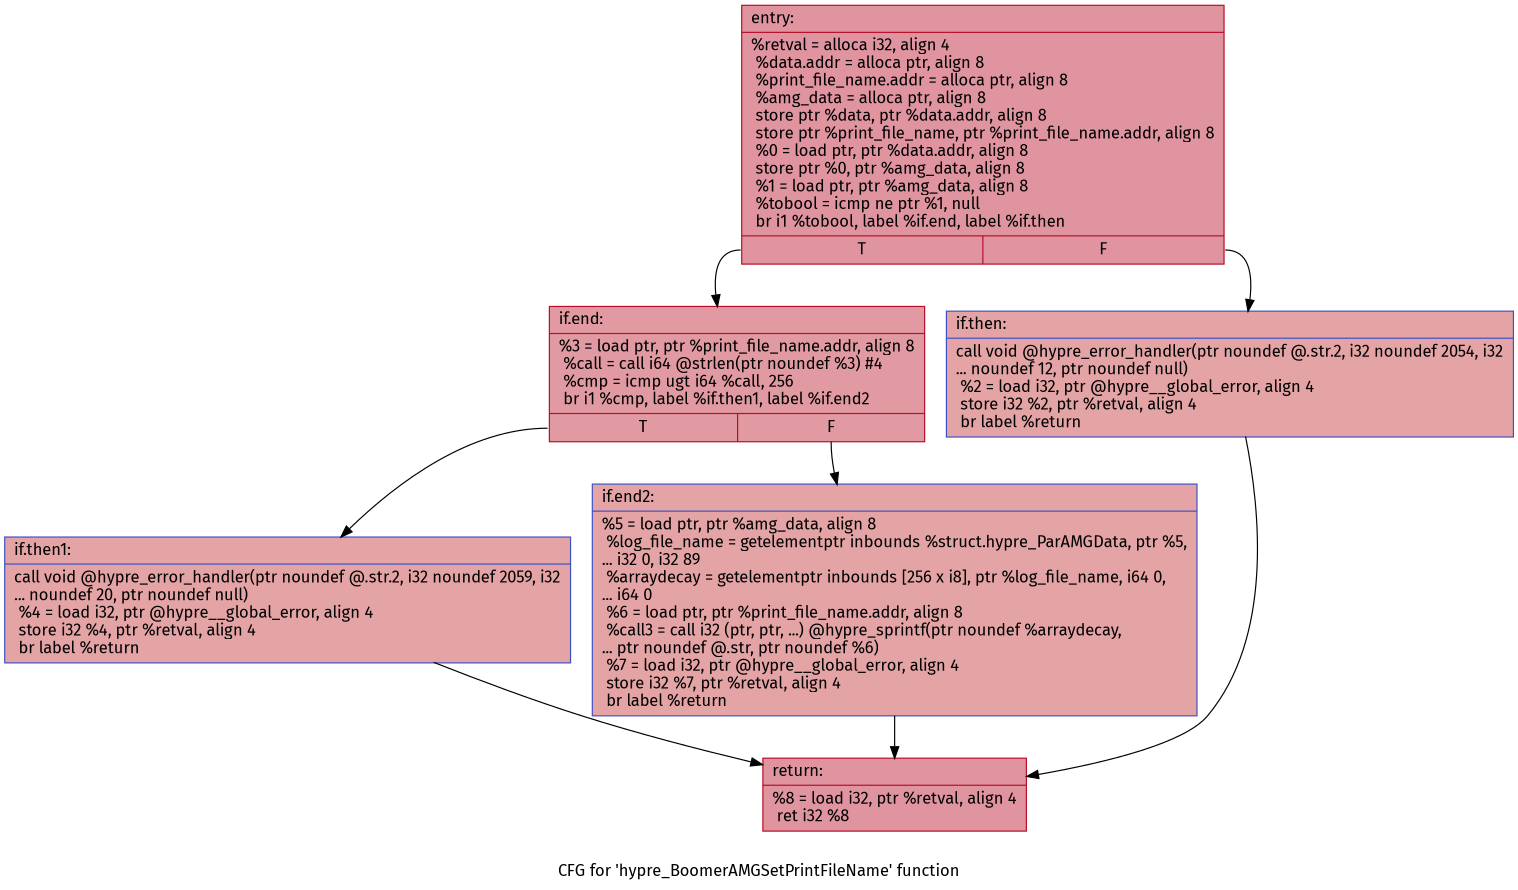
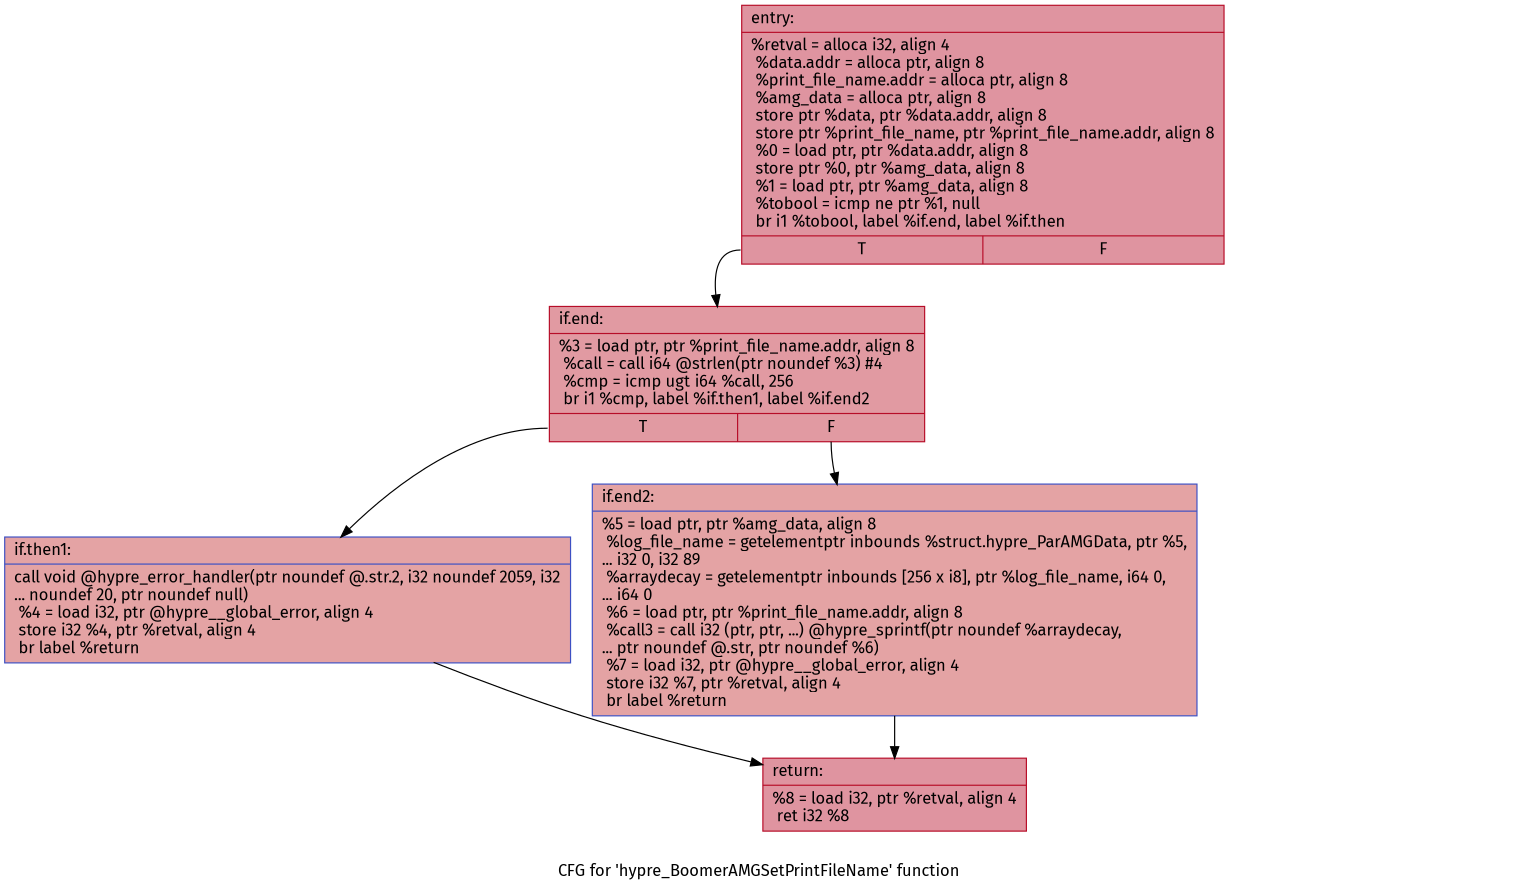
  digraph {
    label="CFG for 'hypre_BoomerAMGSetPrintFileName' function"
    fontname="Fira Sans"
    node [color="#b70d28ff" fillcolor="#c32e3170" fontname="Fira Sans" shape=record style=filled]
    edge [fontname="Fira Sans"]
    n1 [fillcolor="#b70d2870" label="{entry:\l|  %retval = alloca i32, align 4\l  %data.addr = alloca ptr, align 8\l  %print_file_name.addr = alloca ptr, align 8\l  %amg_data = alloca ptr, align 8\l  store ptr %data, ptr %data.addr, align 8\l  store ptr %print_file_name, ptr %print_file_name.addr, align 8\l  %0 = load ptr, ptr %data.addr, align 8\l  store ptr %0, ptr %amg_data, align 8\l  %1 = load ptr, ptr %amg_data, align 8\l  %tobool = icmp ne ptr %1, null\l  br i1 %tobool, label %if.end, label %if.then\l|{<s0>T|<s1>F}}"]
    n2 [fillcolor="#bb1b2c70" label="{if.end:\l|  %3 = load ptr, ptr %print_file_name.addr, align 8\l  %call = call i64 @strlen(ptr noundef %3) #4\l  %cmp = icmp ugt i64 %call, 256\l  br i1 %cmp, label %if.then1, label %if.end2\l|{<s0>T|<s1>F}}"]
-   n3 [color="#3d50c3ff" label="{if.then:\l|  call void @hypre_error_handler(ptr noundef @.str.2, i32 noundef 2054, i32\l... noundef 12, ptr noundef null)\l  %2 = load i32, ptr @hypre__global_error, align 4\l  store i32 %2, ptr %retval, align 4\l  br label %return\l}"]
    n4 [color="#3d50c3ff" label="{if.then1:\l|  call void @hypre_error_handler(ptr noundef @.str.2, i32 noundef 2059, i32\l... noundef 20, ptr noundef null)\l  %4 = load i32, ptr @hypre__global_error, align 4\l  store i32 %4, ptr %retval, align 4\l  br label %return\l}"]
    n5 [color="#3d50c3ff" label="{if.end2:\l|  %5 = load ptr, ptr %amg_data, align 8\l  %log_file_name = getelementptr inbounds %struct.hypre_ParAMGData, ptr %5,\l... i32 0, i32 89\l  %arraydecay = getelementptr inbounds [256 x i8], ptr %log_file_name, i64 0,\l... i64 0\l  %6 = load ptr, ptr %print_file_name.addr, align 8\l  %call3 = call i32 (ptr, ptr, ...) @hypre_sprintf(ptr noundef %arraydecay,\l... ptr noundef @.str, ptr noundef %6)\l  %7 = load i32, ptr @hypre__global_error, align 4\l  store i32 %7, ptr %retval, align 4\l  br label %return\l}"]
    n6 [fillcolor="#b70d2870" label="{return:\l|  %8 = load i32, ptr %retval, align 4\l  ret i32 %8\l}"]
    n1 -> n2 [tailport=s0]
-   n1 -> n3 [tailport=s1]
    n2 -> n4 [tailport=s0]
    n2 -> n5 [tailport=s1]
-   n3 -> n6
    n4 -> n6
    n5 -> n6
  }
